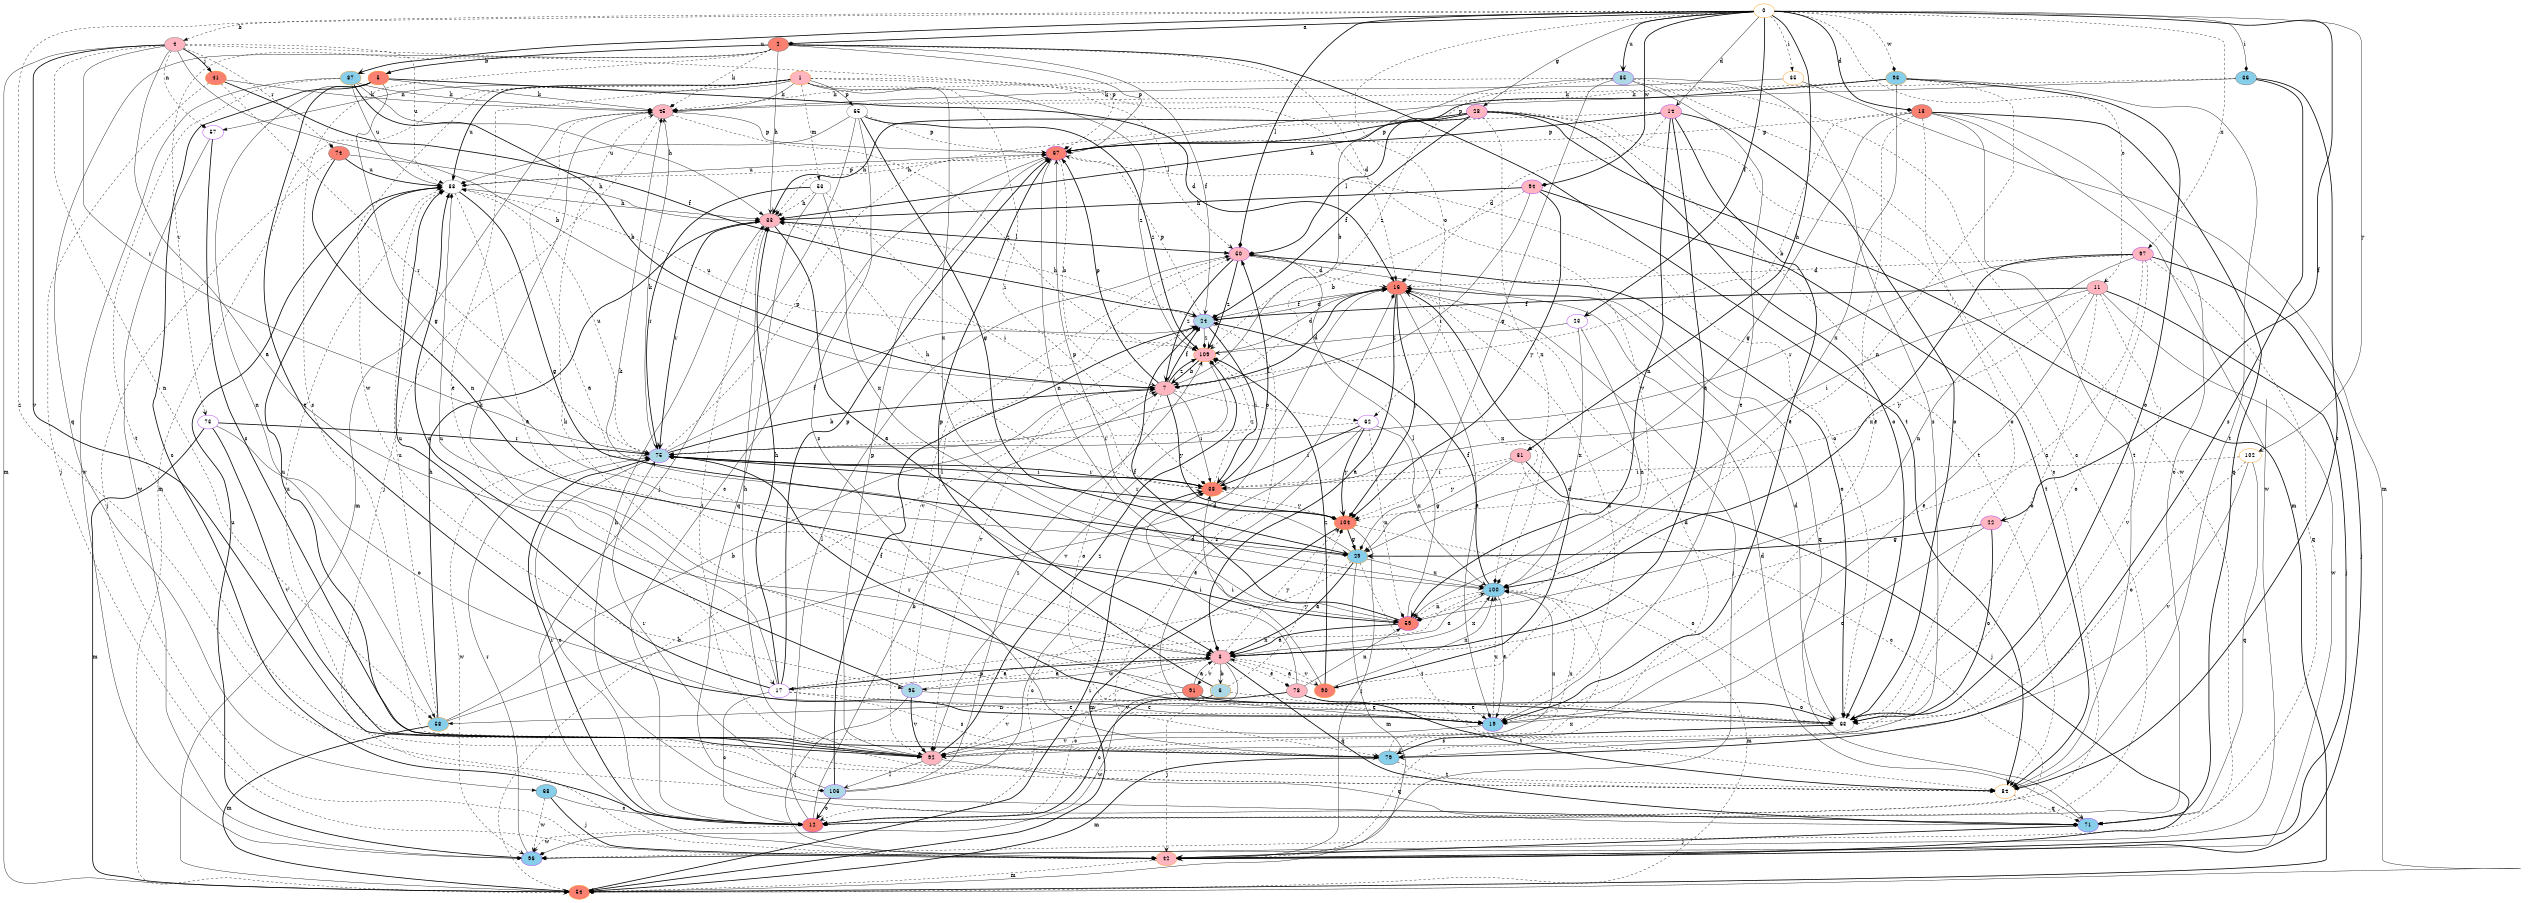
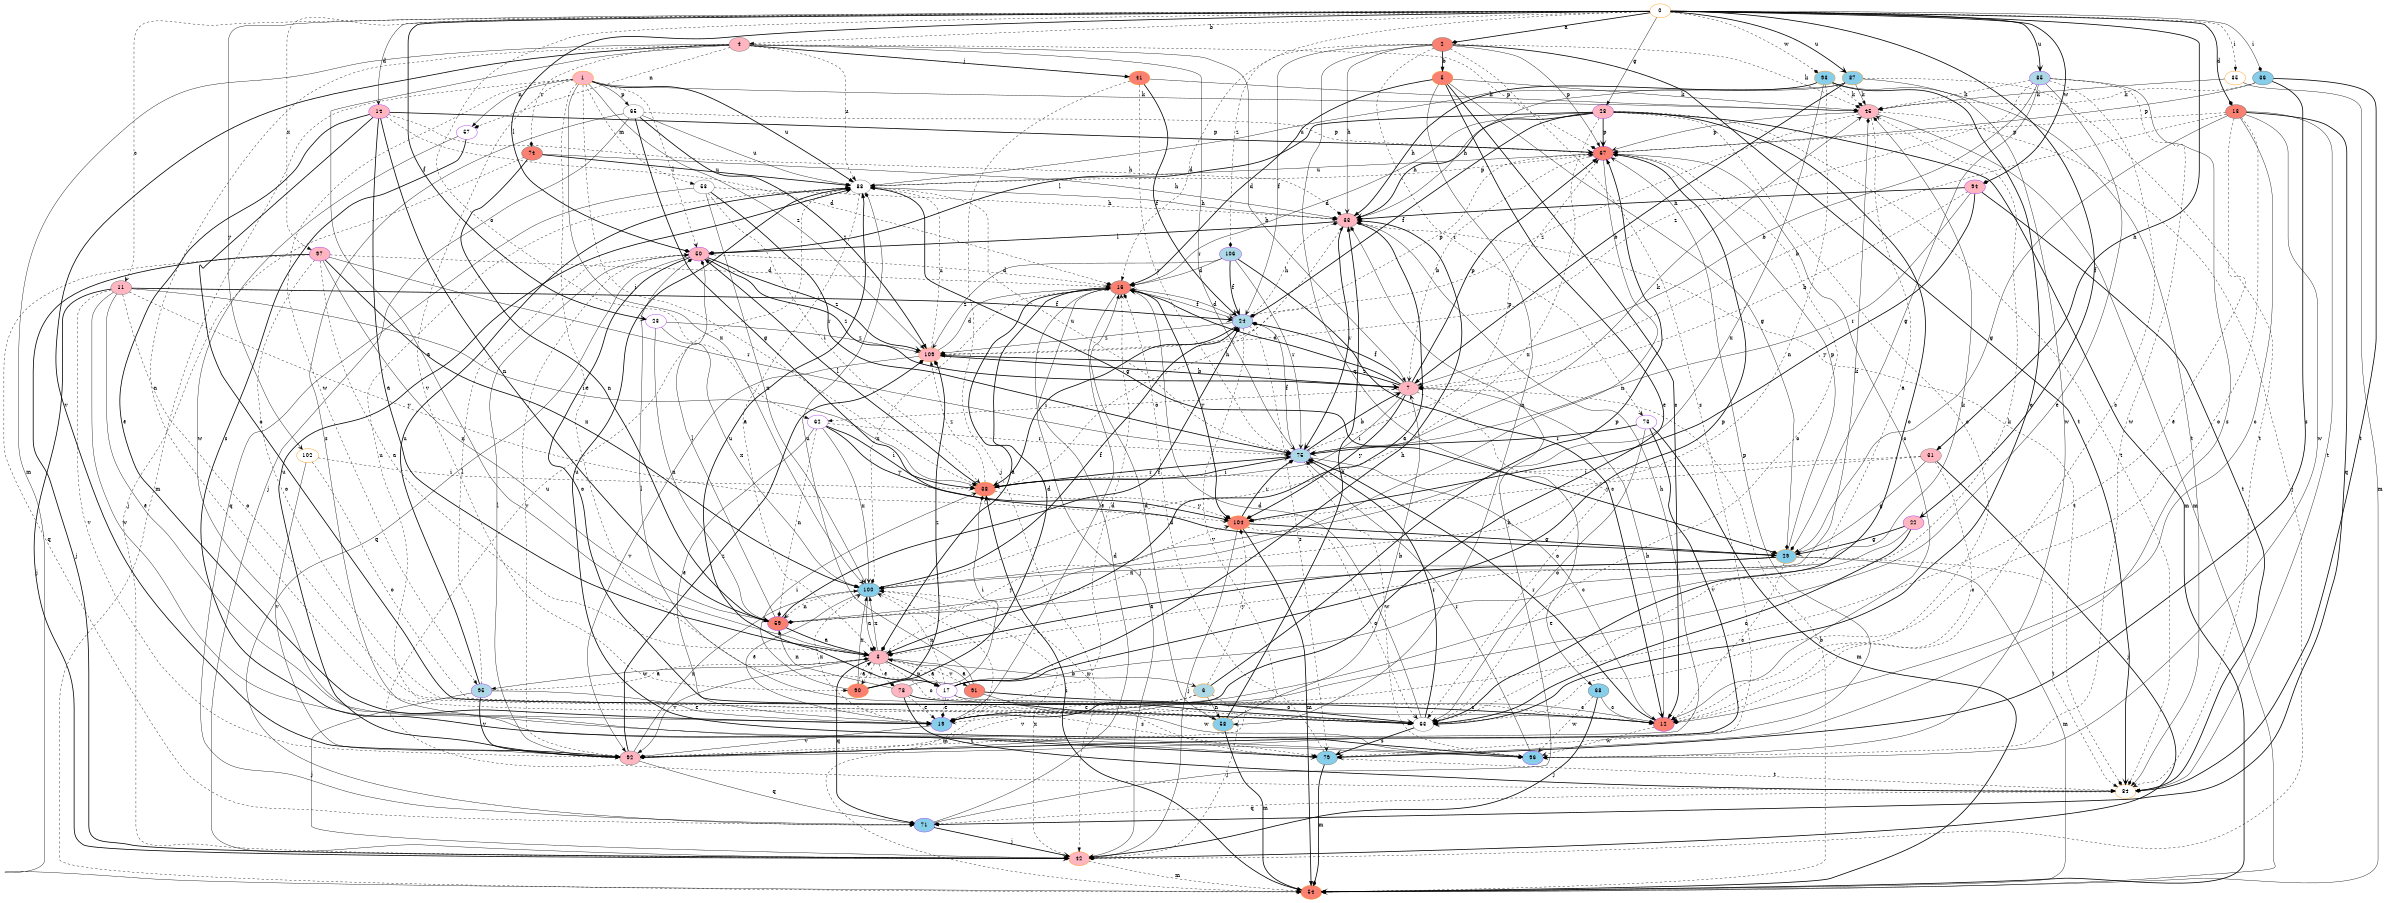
  strict digraph {
    node [color=gray40 fillcolor=lightpink style=filled]
    edge [arrowhead=normal style=solid]
    0 [color=darkorange fillcolor=white]
    2 [fillcolor=salmon]
    4
    11
    13 [fillcolor=salmon]
    14 [color=purple]
    22 [color=purple]
    23 [color=purple fillcolor=white]
    28 [color=purple]
    31
    35 [color=darkorange fillcolor=white]
    36 [fillcolor=skyblue]
    50 [color=purple]
    62 [color=purple fillcolor=white]
    85 [color=purple fillcolor=lightblue]
    87 [color=darkorange fillcolor=skyblue]
    93 [color=darkorange fillcolor=skyblue]
    94 [color=purple]
    97 [color=purple]
    102 [color=darkorange fillcolor=white]
    106 [color=purple fillcolor=lightblue]
    45
    5 [color=darkorange fillcolor=salmon]
    16 [fillcolor=salmon]
    24 [color=purple fillcolor=lightblue]
    33
    67 [color=purple fillcolor=salmon]
    68 [fillcolor=skyblue]
    73 [color=purple fillcolor=white]
    79 [fillcolor=skyblue]
    84 [color=darkorange fillcolor=white]
    54 [color=darkorange fillcolor=salmon]
    57 [color=purple fillcolor=white]
    88 [fillcolor=white]
    3
    92
    7
    41 [color=darkorange fillcolor=salmon]
    58 [color=darkorange fillcolor=skyblue]
    74 [fillcolor=salmon]
    75 [color=purple fillcolor=lightblue]
    38 [color=darkorange fillcolor=salmon]
    104 [color=darkorange fillcolor=salmon]
    19 [color=purple fillcolor=skyblue]
    42 [color=darkorange]
    63 [fillcolor=white]
    96 [color=purple fillcolor=skyblue]
    12 [color=purple fillcolor=salmon]
    71 [color=purple fillcolor=skyblue]
    29 [color=darkorange fillcolor=skyblue]
    59 [color=purple fillcolor=salmon]
    100 [fillcolor=skyblue]
    109 [color=darkorange]
    1 [color=darkorange]
    17 [color=purple fillcolor=white]
    53 [fillcolor=white]
    65 [fillcolor=white]
    90 [color=darkorange fillcolor=salmon]
    95 [color=purple fillcolor=lightblue]
    6 [color=darkorange fillcolor=lightblue]
    n61 [label=78]
    91 [fillcolor=salmon]
    0 -> 2 [arrowhead=diamond label=a style=bold]
    0 -> 4 [label=b style=dashed]
    0 -> 11 [arrowhead=vee label=c style=dashed]
    0 -> 13 [arrowhead=diamond label=d style=bold]
    0 -> 14 [arrowhead=vee label=d]
    0 -> 22 [arrowhead=vee label=f style=bold]
    0 -> 23 [arrowhead=vee label=f style=bold]
    0 -> 28 [label=g]
    0 -> 31 [label=h style=bold]
    0 -> 35 [label=i style=dashed]
    0 -> 36 [arrowhead=diamond label=i]
    0 -> 50 [arrowhead=diamond label=l style=bold]
    0 -> 62 [label=o style=dashed]
    0 -> 85 [arrowhead=vee label=u style=bold]
    0 -> 87 [arrowhead=vee label=u style=bold]
    0 -> 93 [arrowhead=diamond label=w style=dashed]
    0 -> 94 [arrowhead=diamond label=w style=bold]
    0 -> 97 [label=x style=dashed]
    0 -> 102 [arrowhead=vee label=y]
    0 -> 106 [arrowhead=diamond label=z style=dashed]
    2 -> 45 [arrowhead=diamond label=k style=dashed]
    2 -> 5 [label=b style=bold]
    2 -> 16 [label=d style=dashed]
    2 -> 24 [arrowhead=vee label=f]
    2 -> 33 [arrowhead=vee label=h]
    2 -> 67 [label=p]
    2 -> 68 [label=q]
    2 -> 73 [arrowhead=vee label=r style=dashed]
    2 -> 79 [label=s style=dashed]
    2 -> 84 [arrowhead=vee label=t style=bold]
    4 -> 67 [arrowhead=diamond label=p style=dashed]
    4 -> 54 [arrowhead=diamond label=m]
    4 -> 57 [arrowhead=diamond label=n style=dashed]
    4 -> 88 [label=u style=dashed]
    4 -> 3 [arrowhead=vee label=a]
    4 -> 92 [label=v style=bold]
    4 -> 7 [label=b]
    4 -> 41 [label=j style=bold]
    4 -> 58 [label=n style=dashed]
    4 -> 74 [arrowhead=diamond label=r style=dashed]
    4 -> 75 [arrowhead=vee label=r]
    11 -> 24 [arrowhead=vee label=f style=bold]
    11 -> 92 [arrowhead=vee label=v style=dashed]
    11 -> 38 [arrowhead=vee label=i]
    11 -> 104 [arrowhead=vee label=y style=dashed]
    11 -> 19 [arrowhead=vee label=e]
    11 -> 42 [arrowhead=diamond label=j style=bold]
    11 -> 63 [arrowhead=diamond label=o style=dashed]
    11 -> 96 [label=w]
    13 -> 67 [label=p style=dashed]
    13 -> 84 [label=t]
    13 -> 7 [arrowhead=vee label=b style=dashed]
    13 -> 19 [arrowhead=diamond label=e style=dashed]
    13 -> 63 [label=o style=dashed]
    13 -> 96 [arrowhead=diamond label=w]
    13 -> 12 [arrowhead=diamond label=c]
    13 -> 71 [label=q style=bold]
    13 -> 29 [label=g]
    14 -> 16 [arrowhead=diamond label=d style=dashed]
    14 -> 33 [arrowhead=diamond label=h style=dashed]
    14 -> 67 [arrowhead=vee label=p style=bold]
    14 -> 3 [label=a style=bold]
    14 -> 19 [label=e style=bold]
    14 -> 63 [label=o style=bold]
    14 -> 59 [arrowhead=vee label=n style=bold]
    22 -> 19 [arrowhead=diamond label=e]
    22 -> 63 [arrowhead=vee label=o style=bold]
    22 -> 29 [arrowhead=vee label=g style=bold]
    23 -> 59 [label=n]
    23 -> 100 [arrowhead=diamond label=x]
    23 -> 109 [arrowhead=vee label=z]
    28 -> 50 [arrowhead=diamond label=l style=bold]
+   28 -> 16 [label=d]
    28 -> 24 [arrowhead=diamond label=f style=bold]
    28 -> 33 [arrowhead=vee label=h style=bold]
    28 -> 67 [arrowhead=vee label=p style=bold]
    28 -> 84 [arrowhead=diamond label=t style=dashed]
    28 -> 54 [arrowhead=diamond label=m style=bold]
    28 -> 63 [label=o style=bold]
    28 -> 12 [label=c style=dashed]
    28 -> 100 [arrowhead=diamond label=x style=dashed]
    31 -> 38 [arrowhead=vee label=i style=dashed]
    31 -> 104 [label=y style=dashed]
    31 -> 42 [arrowhead=diamond label=j style=bold]
    31 -> 12 [arrowhead=diamond label=c style=dashed]
    31 -> 29 [label=g]
    35 -> 45 [label=k]
    35 -> 54 [label=m]
    36 -> 45 [arrowhead=diamond label=k style=dashed]
    36 -> 67 [label=p]
    36 -> 79 [arrowhead=vee label=s style=bold]
    36 -> 84 [arrowhead=diamond label=t style=bold]
    50 -> 16 [arrowhead=vee label=d style=dashed]
    50 -> 92 [label=v style=dashed]
    50 -> 7 [arrowhead=vee label=z style=bold]
    50 -> 63 [label=o style=bold]
    50 -> 71 [arrowhead=vee label=q]
    50 -> 109 [arrowhead=vee label=z style=bold]
    62 -> 75 [label=r style=dashed]
    62 -> 38 [arrowhead=vee label=i style=bold]
    62 -> 104 [arrowhead=vee label=y style=bold]
    62 -> 19 [arrowhead=vee label=e]
    62 -> 59 [arrowhead=diamond label=n style=dashed]
    62 -> 100 [arrowhead=vee label=x]
    85 -> 45 [arrowhead=vee label=k style=dashed]
    85 -> 79 [arrowhead=vee label=s]
    85 -> 7 [label=b]
    85 -> 19 [label=e]
    85 -> 96 [arrowhead=vee label=w style=dashed]
    85 -> 12 [arrowhead=diamond label=c style=dashed]
    85 -> 29 [arrowhead=diamond label=g]
    85 -> 109 [arrowhead=vee label=z style=dashed]
    87 -> 45 [label=k]
    87 -> 33 [label=h]
    87 -> 84 [arrowhead=vee label=t style=dashed]
    87 -> 88 [label=u]
    87 -> 7 [label=b style=bold]
    87 -> 96 [arrowhead=vee label=w]
    93 -> 45 [arrowhead=diamond label=k style=dashed]
    93 -> 33 [label=h style=bold]
    93 -> 84 [label=t]
    93 -> 63 [arrowhead=vee label=o style=bold]
    93 -> 59 [arrowhead=diamond label=n style=dashed]
    93 -> 100 [label=x]
    94 -> 33 [arrowhead=diamond label=h style=bold]
    94 -> 84 [label=t style=bold]
    94 -> 7 [arrowhead=diamond label=b style=dashed]
    94 -> 75 [label=r]
    94 -> 104 [arrowhead=diamond label=y style=bold]
    97 -> 16 [arrowhead=vee label=d style=dashed]
    97 -> 3 [arrowhead=vee label=a style=dashed]
    97 -> 75 [arrowhead=vee label=r]
    97 -> 42 [arrowhead=vee label=j style=bold]
    97 -> 63 [label=o style=dashed]
    97 -> 71 [arrowhead=diamond label=q style=dashed]
    97 -> 59 [arrowhead=diamond label=n]
    97 -> 100 [label=x style=bold]
    102 -> 92 [arrowhead=vee label=v]
    102 -> 38 [label=i style=dashed]
    102 -> 63 [label=o style=dashed]
-   102 -> 71 [label=q]
    106 -> 16 [arrowhead=diamond label=d]
    106 -> 24 [arrowhead=vee label=f style=bold]
    106 -> 75 [arrowhead=vee label=r]
    106 -> 12 [arrowhead=vee label=c style=bold]
    106 -> 109 [arrowhead=vee label=z]
    45 -> 67 [arrowhead=vee label=p]
    45 -> 54 [label=m]
    45 -> 3 [arrowhead=diamond label=a style=dashed]
    45 -> 42 [arrowhead=diamond label=j style=dashed]
    45 -> 109 [label=z style=dashed]
    5 -> 45 [arrowhead=diamond label=k]
    5 -> 16 [label=d style=bold]
    5 -> 58 [label=n]
    5 -> 19 [label=e style=bold]
    5 -> 12 [label=c style=bold]
    5 -> 29 [arrowhead=diamond label=g]
    16 -> 24 [arrowhead=vee label=f]
    16 -> 3 [arrowhead=diamond label=a style=bold]
    16 -> 104 [arrowhead=diamond label=y style=bold]
    16 -> 19 [arrowhead=diamond label=e]
    16 -> 42 [arrowhead=vee label=j]
    16 -> 100 [arrowhead=diamond label=x style=dashed]
    24 -> 16 [arrowhead=vee label=d]
    24 -> 33 [arrowhead=diamond label=h style=dashed]
    24 -> 67 [arrowhead=vee label=p style=dashed]
    24 -> 79 [arrowhead=vee label=s style=dashed]
    24 -> 92 [arrowhead=diamond label=v style=dashed]
    24 -> 38 [arrowhead=vee label=i style=bold]
    24 -> 109 [arrowhead=diamond label=z]
    33 -> 50 [label=l style=bold]
    33 -> 84 [arrowhead=diamond label=t style=dashed]
    33 -> 3 [label=a style=bold]
    33 -> 75 [arrowhead=vee label=r style=bold]
    67 -> 88 [arrowhead=diamond label=u]
    67 -> 7 [arrowhead=vee label=b style=dashed]
    67 -> 63 [arrowhead=diamond label=o style=dashed]
    67 -> 12 [arrowhead=diamond label=c]
    67 -> 59 [arrowhead=diamond label=n]
    68 -> 42 [arrowhead=diamond label=j style=bold]
    68 -> 96 [arrowhead=vee label=w style=dashed]
    68 -> 12 [arrowhead=diamond label=c]
    73 -> 54 [arrowhead=vee label=m style=bold]
    73 -> 92 [arrowhead=diamond label=v style=bold]
    73 -> 75 [arrowhead=vee label=r style=bold]
    73 -> 63 [arrowhead=vee label=o]
    79 -> 16 [arrowhead=diamond label=d style=dashed]
    79 -> 84 [label=t style=dashed]
    79 -> 54 [arrowhead=diamond label=m style=bold]
    79 -> 100 [label=x style=dashed]
    84 -> 88 [arrowhead=vee label=u style=dashed]
    84 -> 71 [arrowhead=diamond label=q style=dashed]
    54 -> 7 [label=b style=dashed]
    54 -> 38 [arrowhead=vee label=i style=bold]
    57 -> 79 [arrowhead=vee label=s style=bold]
    57 -> 96 [arrowhead=diamond label=w]
    88 -> 33 [arrowhead=diamond label=h]
    88 -> 67 [arrowhead=vee label=p style=dashed]
    88 -> 3 [arrowhead=diamond label=a style=dashed]
    88 -> 29 [arrowhead=diamond label=g style=bold]
    3 -> 92 [label=v]
    3 -> 104 [arrowhead=vee label=y style=dashed]
    3 -> 12 [arrowhead=vee label=c style=dashed]
    3 -> 71 [arrowhead=diamond label=q style=bold]
    3 -> 100 [label=x]
    3 -> 17 [label=p style=bold]
    3 -> 90 [arrowhead=vee label=v style=dashed]
    3 -> 95 [label=w]
    3 -> 6 [arrowhead=vee label=b]
    3 -> n61 [arrowhead=diamond label=e style=dashed]
    3 -> 91 [label=v style=dashed]
-   92 -> 106 [arrowhead=vee label=l]
+   92 -> 50 [arrowhead=vee label=l]
    92 -> 33 [arrowhead=diamond label=h]
    92 -> 67 [arrowhead=vee label=p]
    92 -> 88 [arrowhead=vee label=u style=bold]
    92 -> 71 [arrowhead=diamond label=q]
    92 -> 100 [label=x]
    92 -> 109 [arrowhead=diamond label=z style=bold]
    7 -> 62 [label=o style=dashed]
    7 -> 16 [arrowhead=vee label=d style=bold]
    7 -> 24 [arrowhead=diamond label=f style=bold]
    7 -> 67 [label=p style=bold]
    7 -> 38 [label=i]
    7 -> 104 [arrowhead=diamond label=y style=bold]
    7 -> 63 [label=o style=dashed]
    7 -> 109 [label=z style=bold]
    41 -> 45 [arrowhead=diamond label=k]
    41 -> 24 [arrowhead=vee label=f style=bold]
    41 -> 75 [arrowhead=vee label=r style=dashed]
    41 -> 42 [label=j style=dashed]
    58 -> 16 [label=d]
    58 -> 33 [label=h style=bold]
    58 -> 54 [label=m style=bold]
    58 -> 88 [arrowhead=diamond label=u style=dashed]
    58 -> 7 [arrowhead=vee label=b]
    74 -> 33 [arrowhead=diamond label=h]
    74 -> 88 [label=u style=bold]
    74 -> 42 [arrowhead=vee label=j style=dashed]
    74 -> 59 [label=n style=bold]
    75 -> 45 [arrowhead=vee label=k]
    75 -> 24 [label=f]
    75 -> 67 [label=p style=dashed]
    75 -> 88 [label=u style=dashed]
    75 -> 7 [arrowhead=vee label=b style=bold]
    75 -> 38 [label=i style=bold]
    75 -> 96 [arrowhead=vee label=w style=dashed]
    75 -> 12 [label=c]
    38 -> 50 [label=l style=bold]
    38 -> 33 [label=h style=dashed]
    38 -> 75 [arrowhead=vee label=r style=bold]
    38 -> 104 [label=y style=dashed]
    38 -> 109 [label=z style=dashed]
    104 -> 54 [label=m style=bold]
    104 -> 75 [arrowhead=diamond label=r style=bold]
    104 -> 42 [arrowhead=diamond label=j]
    104 -> 63 [arrowhead=vee label=o style=dashed]
    104 -> 29 [label=g style=bold]
    19 -> 16 [arrowhead=vee label=d style=dashed]
    19 -> 92 [arrowhead=diamond label=v]
    19 -> 100 [arrowhead=vee label=x style=dashed]
    42 -> 54 [label=m style=dashed]
    42 -> 100 [label=x style=dashed]
    63 -> 45 [arrowhead=vee label=k style=dashed]
    63 -> 16 [label=d]
    63 -> 79 [arrowhead=vee label=s style=bold]
    63 -> 75 [arrowhead=diamond label=r style=bold]
    96 -> 88 [arrowhead=diamond label=u style=bold]
    96 -> 75 [arrowhead=diamond label=r]
    12 -> 50 [arrowhead=diamond label=l]
    12 -> 7 [label=b]
    12 -> 75 [arrowhead=diamond label=r style=bold]
    12 -> 96 [arrowhead=vee label=w style=dashed]
    71 -> 16 [arrowhead=diamond label=d]
    71 -> 33 [arrowhead=diamond label=h]
    71 -> 42 [arrowhead=vee label=j style=bold]
    29 -> 67 [arrowhead=vee label=p]
    29 -> 84 [label=t style=dashed]
    29 -> 54 [label=m]
    29 -> 3 [arrowhead=diamond label=a style=bold]
    29 -> 12 [arrowhead=vee label=c style=dashed]
    29 -> 100 [arrowhead=diamond label=x]
    59 -> 50 [arrowhead=diamond label=l]
    59 -> 45 [arrowhead=diamond label=k]
    59 -> 24 [arrowhead=diamond label=f style=bold]
    59 -> 3 [arrowhead=vee label=a style=bold]
    100 -> 24 [arrowhead=diamond label=f style=bold]
    100 -> 54 [arrowhead=diamond label=m style=dashed]
    100 -> 3 [arrowhead=diamond label=a]
    100 -> 19 [label=e]
    100 -> 59 [arrowhead=vee label=n style=dashed]
    109 -> 16 [arrowhead=vee label=d]
    109 -> 88 [label=u style=dashed]
    109 -> 92 [label=v]
    109 -> 7 [arrowhead=vee label=b style=bold]
    1 -> 50 [arrowhead=vee label=l style=dashed]
    1 -> 45 [arrowhead=vee label=k]
    1 -> 54 [arrowhead=vee label=m style=dashed]
    1 -> 57 [label=n]
    1 -> 88 [label=u style=bold]
    1 -> 38 [arrowhead=diamond label=i style=dashed]
    1 -> 100 [arrowhead=vee label=x]
    1 -> 109 [label=z]
    1 -> 17 [arrowhead=vee label=e style=dashed]
    1 -> 53 [label=m style=dashed]
    1 -> 65 [label=p]
    1 -> 90 [label=v style=dashed]
    1 -> 95 [label=w style=dashed]
    17 -> 45 [arrowhead=diamond label=k]
    17 -> 33 [arrowhead=diamond label=h style=bold]
    17 -> 67 [arrowhead=diamond label=p style=bold]
    17 -> 79 [arrowhead=diamond label=s style=dashed]
    17 -> 88 [label=u style=bold]
    17 -> 3 [label=a style=dashed]
    17 -> 19 [arrowhead=diamond label=e style=dashed]
    17 -> 12 [label=c]
    17 -> 100 [arrowhead=vee label=x style=dashed]
    53 -> 33 [label=h style=dashed]
    53 -> 75 [arrowhead=vee label=r style=bold]
    53 -> 38 [arrowhead=vee label=i style=dashed]
    53 -> 71 [arrowhead=diamond label=q]
    53 -> 100 [arrowhead=vee label=x]
    65 -> 67 [arrowhead=vee label=p style=dashed]
    65 -> 79 [label=s]
    65 -> 88 [arrowhead=diamond label=u]
    65 -> 42 [label=j]
    65 -> 29 [arrowhead=vee label=g style=bold]
    65 -> 109 [label=z style=bold]
    90 -> 16 [arrowhead=vee label=d style=bold]
    90 -> 3 [label=a style=dashed]
    90 -> 38 [arrowhead=vee label=i]
    90 -> 100 [label=x]
    90 -> 109 [arrowhead=diamond label=z style=bold]
    95 -> 50 [label=l style=dashed]
    95 -> 88 [label=u style=bold]
    95 -> 3 [arrowhead=diamond label=a style=dashed]
    95 -> 92 [label=v style=bold]
    95 -> 19 [arrowhead=diamond label=e]
    95 -> 42 [label=j]
    6 -> 67 [label=p style=bold]
    6 -> 92 [arrowhead=diamond label=v style=dashed]
    6 -> 58 [label=n]
    6 -> 104 [arrowhead=diamond label=y style=dashed]
    6 -> 19 [arrowhead=vee label=e style=dashed]
    6 -> 42 [arrowhead=vee label=j style=dashed]
    n61 -> 84 [label=t style=bold]
    n61 -> 38 [arrowhead=diamond label=i]
    n61 -> 19 [label=e style=dashed]
    n61 -> 12 [label=c style=bold]
    n61 -> 59 [label=n]
    91 -> 88 [arrowhead=diamond label=u]
    91 -> 3 [label=a]
    91 -> 63 [arrowhead=vee label=o style=bold]
    91 -> 96 [arrowhead=diamond label=w]
  }
